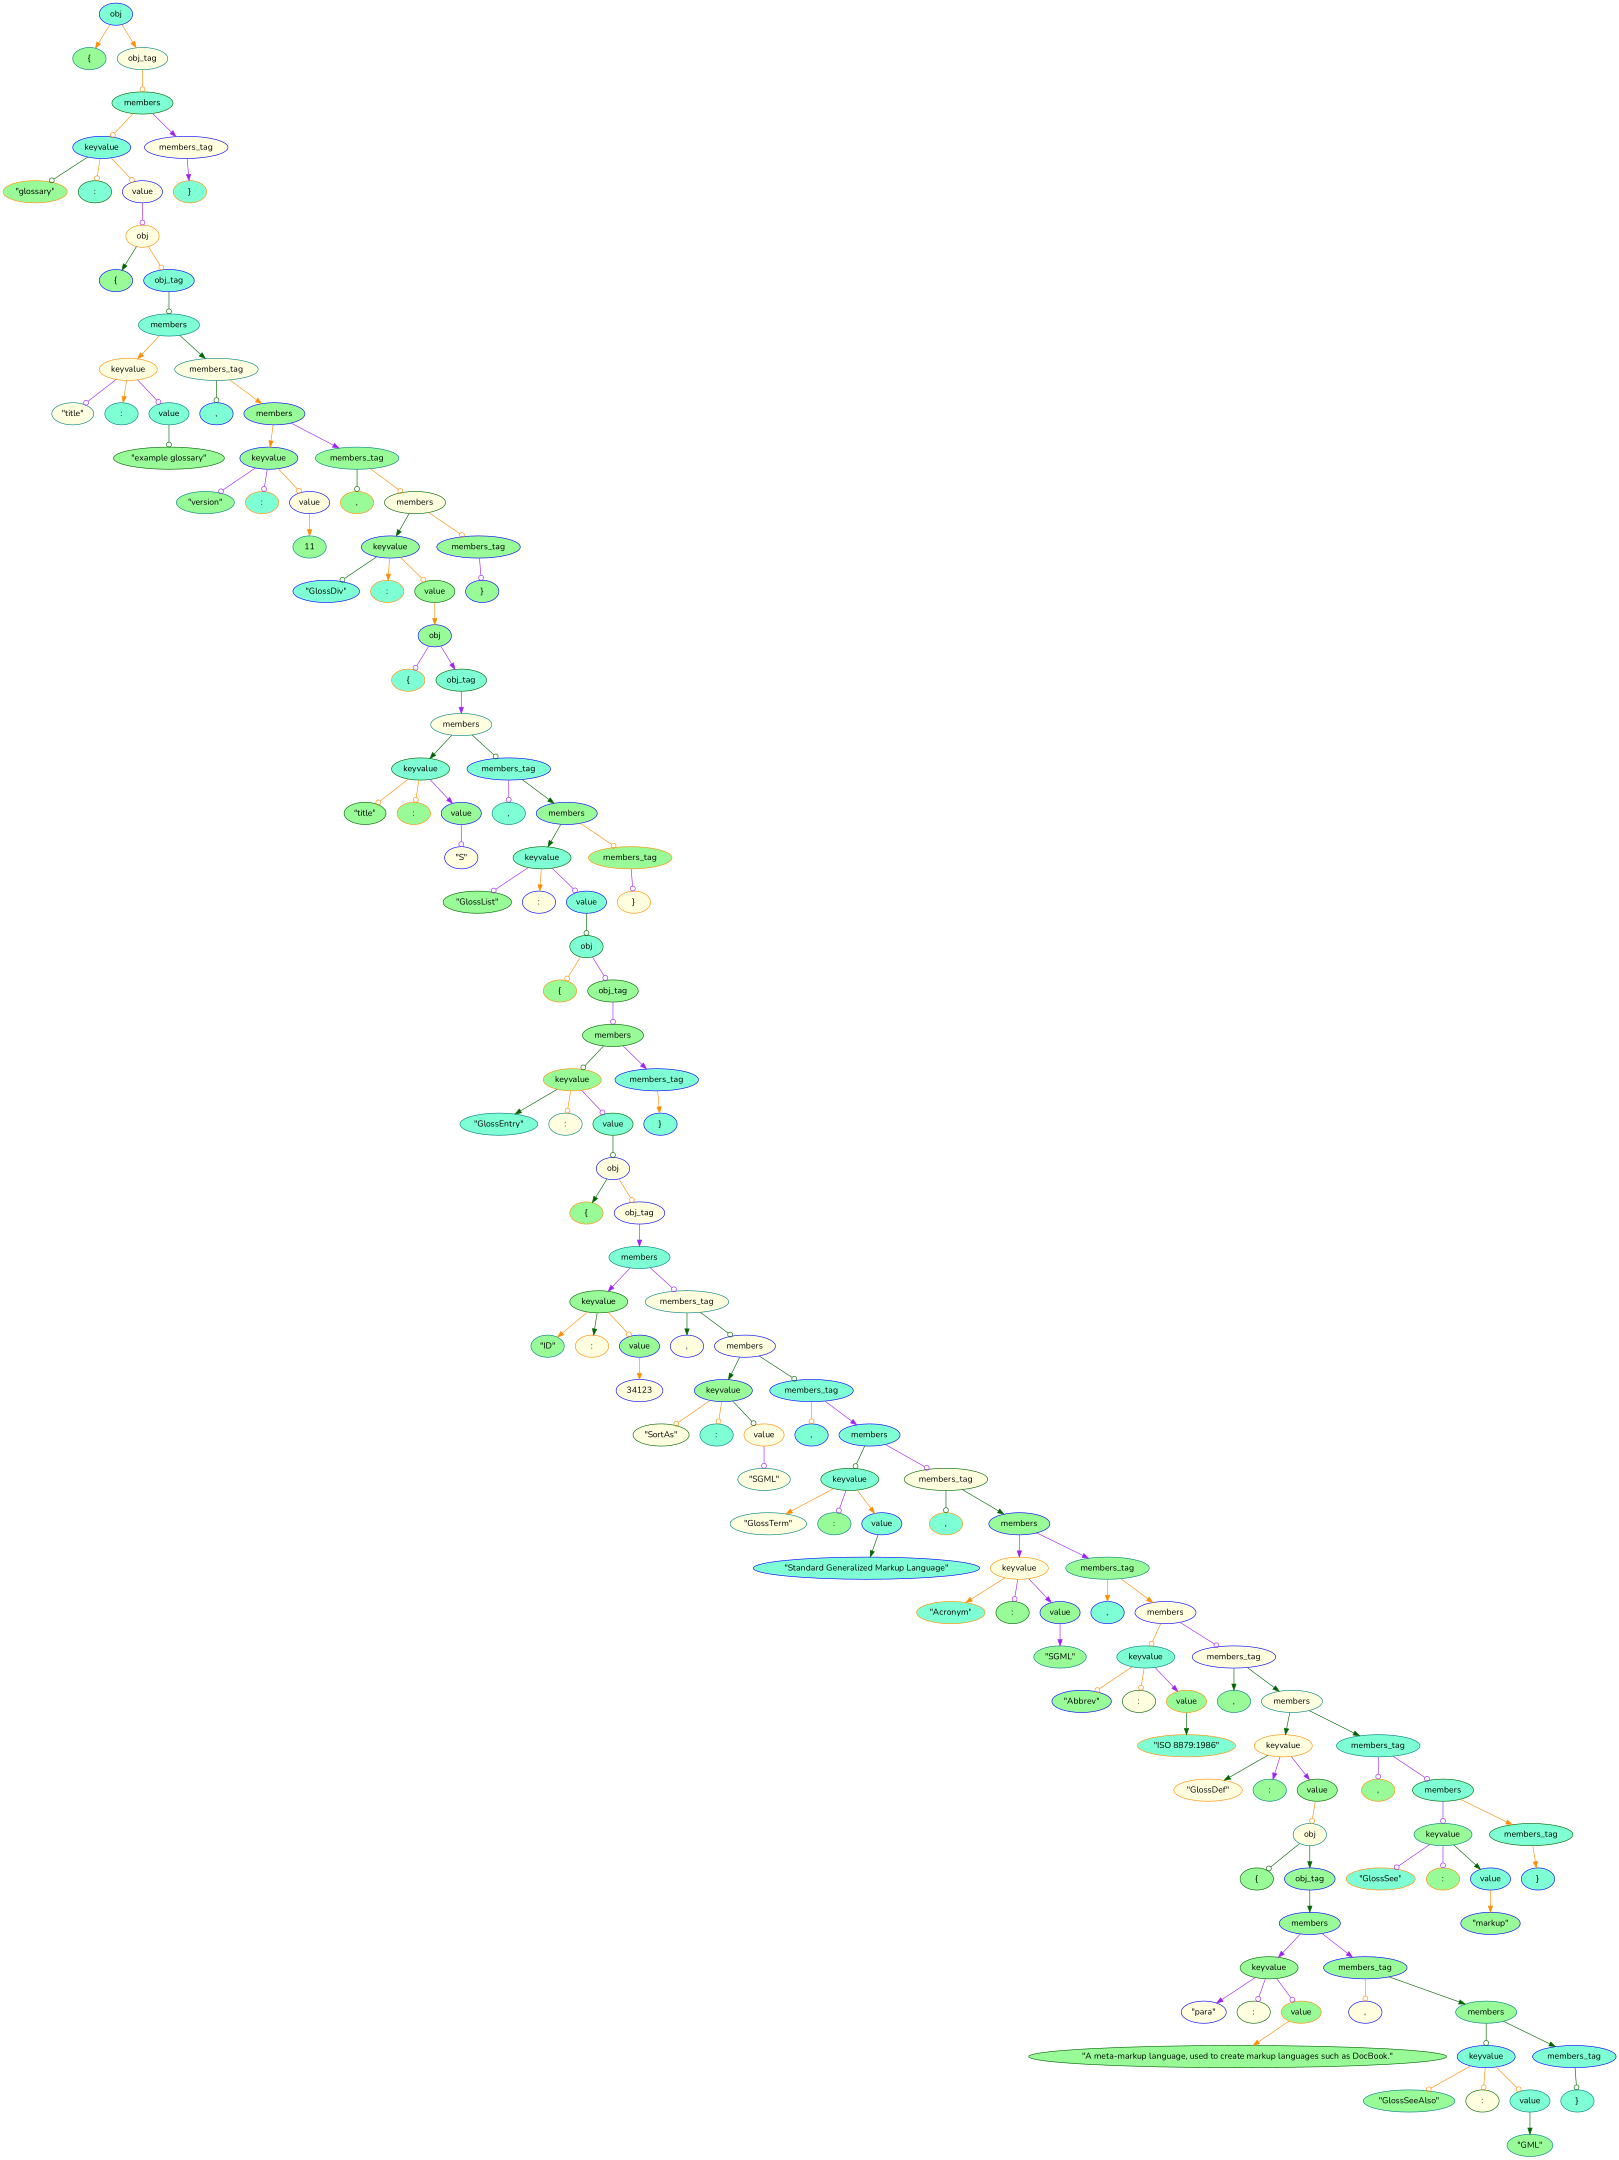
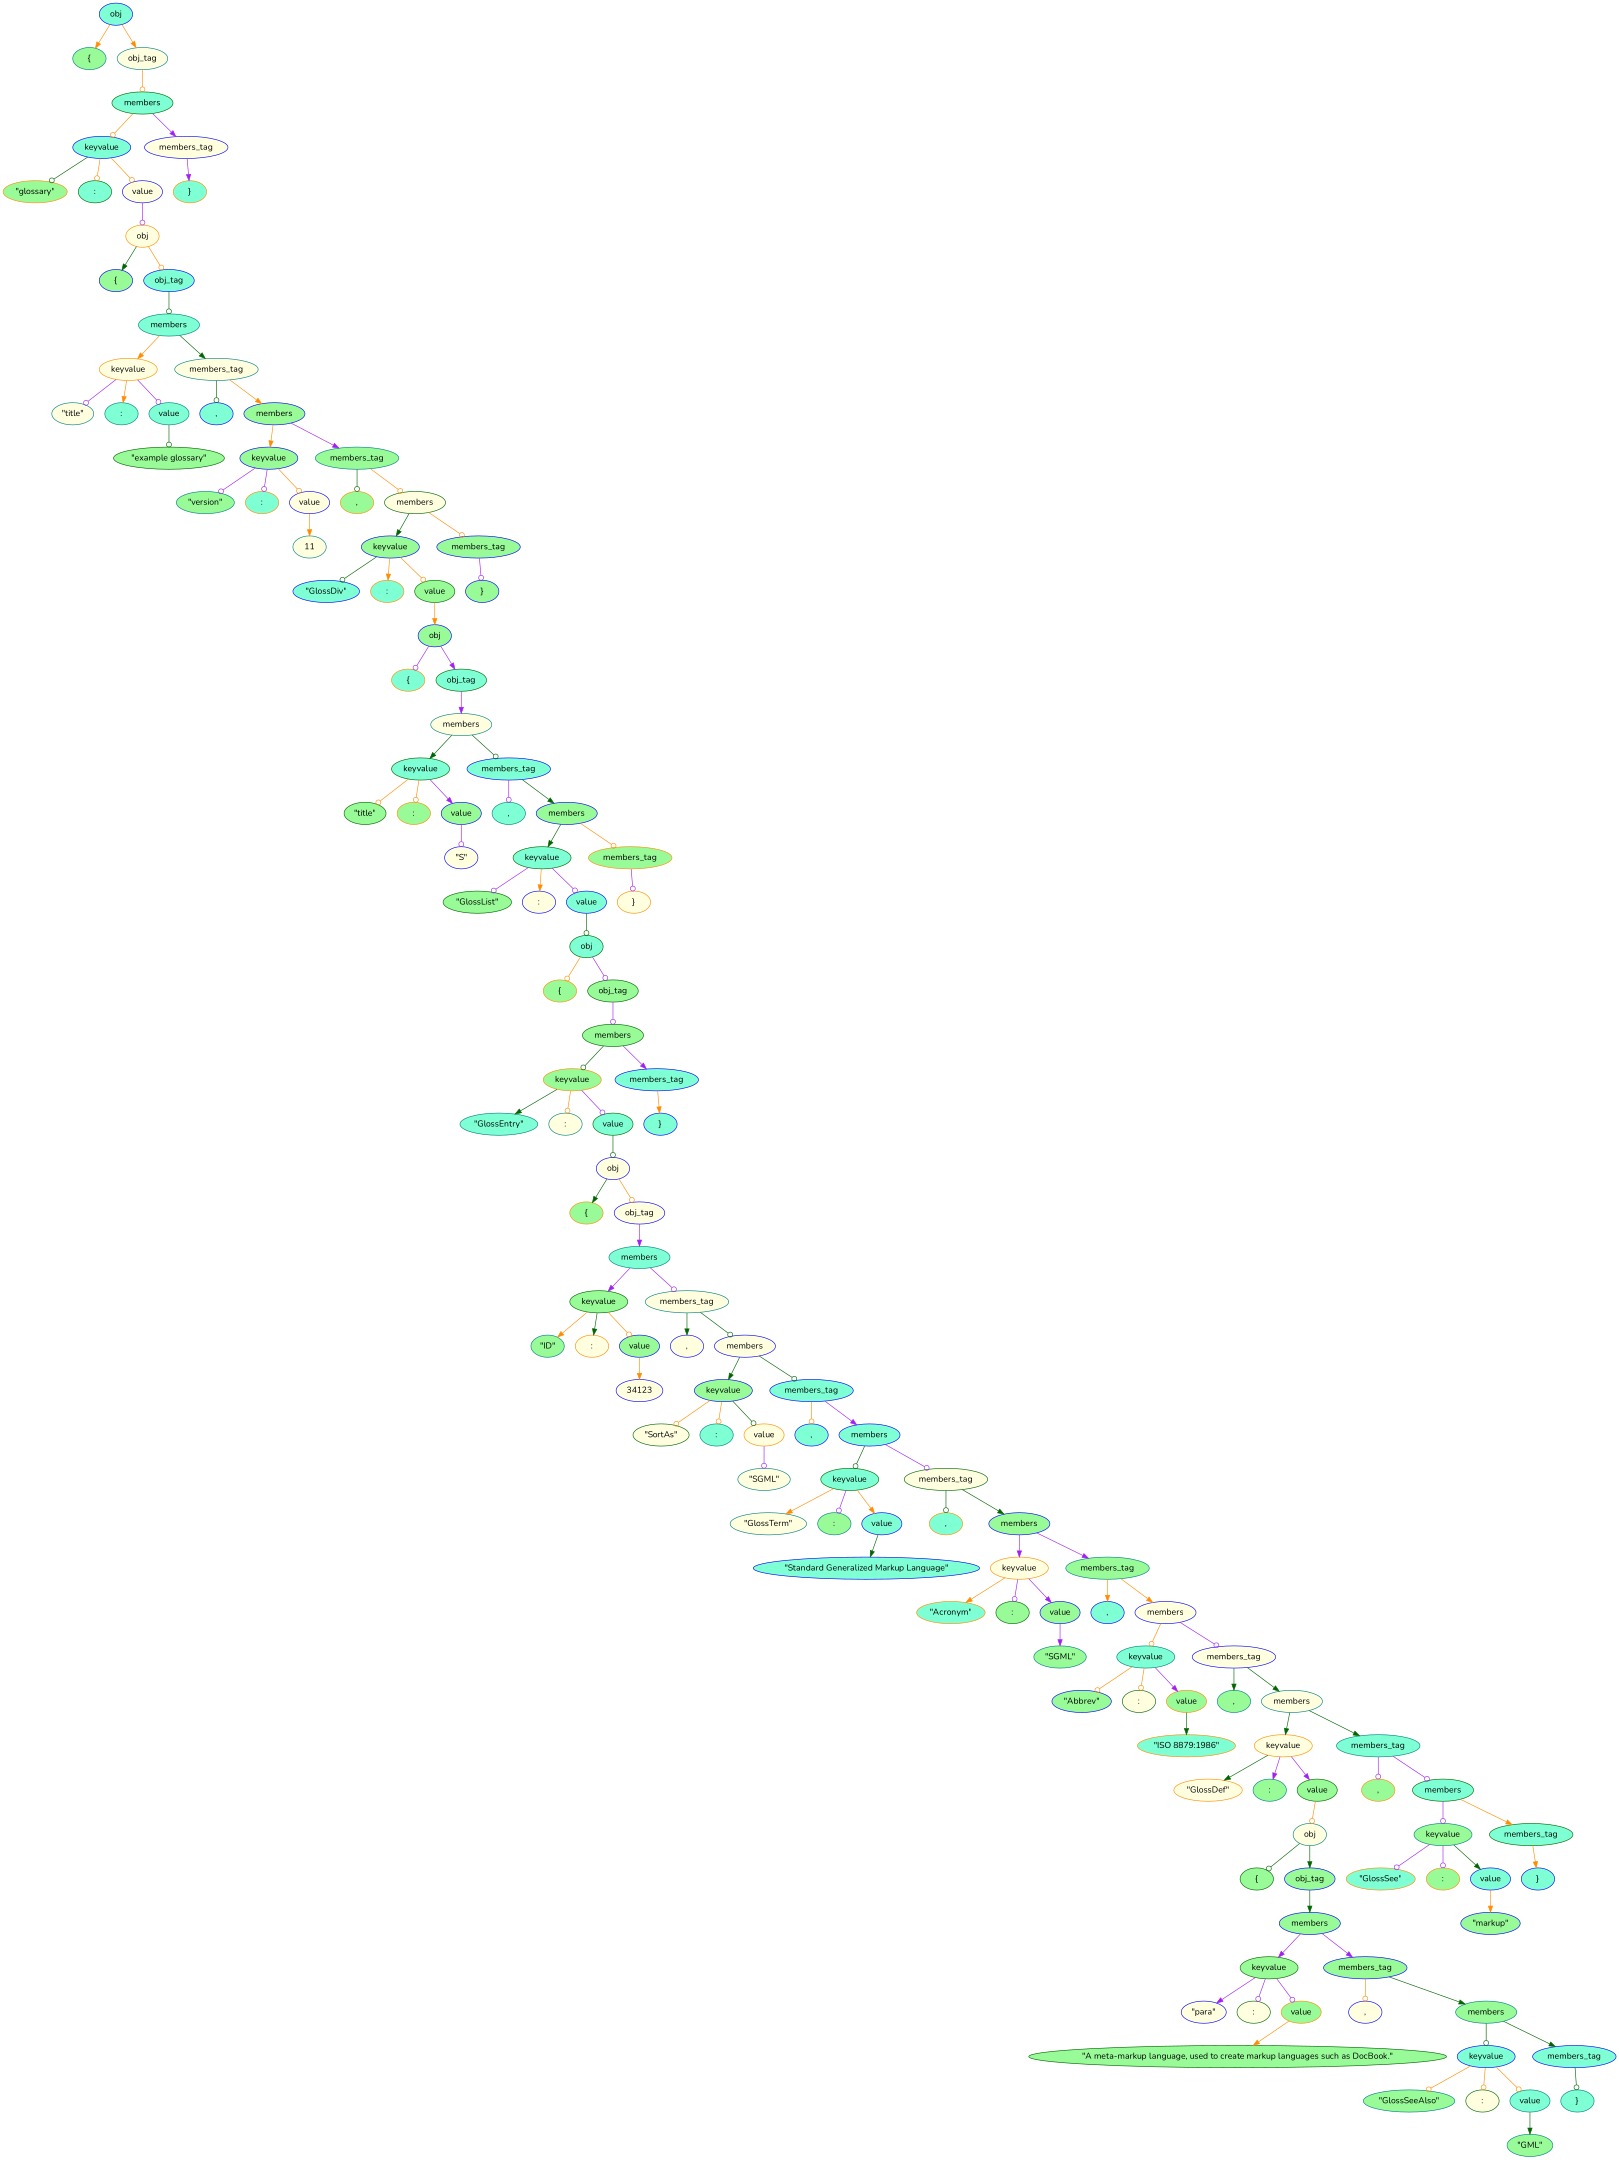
  digraph {
    fontname=Nunito
    node [style=filled fillcolor=palegreen color=blue fontname=Nunito]
    edge [color=darkorange arrowhead=odot fontname=Nunito]
    n1 [label=obj fillcolor=aquamarine]
    n2 [label="{" color=teal]
    n3 [label=obj_tag fillcolor=lightyellow color=teal]
    n4 [label=members fillcolor=aquamarine color=darkgreen]
    n5 [label=keyvalue fillcolor=aquamarine]
    n6 [label=members_tag fillcolor=lightyellow]
    n7 [label="\"glossary\"" color=darkorange]
    n8 [label=":" fillcolor=aquamarine color=darkgreen]
    n9 [label=value fillcolor=lightyellow]
    n10 [label=obj fillcolor=lightyellow color=darkorange]
    n11 [label="{"]
    n12 [label=obj_tag fillcolor=aquamarine]
    n13 [label=members fillcolor=aquamarine color=teal]
    n14 [label=keyvalue fillcolor=lightyellow color=darkorange]
    n15 [label=members_tag fillcolor=lightyellow color=teal]
    n16 [label="\"title\"" fillcolor=lightyellow color=teal]
    n17 [label=":" fillcolor=aquamarine color=teal]
    n18 [label=value fillcolor=aquamarine color=teal]
    n19 [label="\"example glossary\"" color=darkgreen]
    n20 [label="," fillcolor=aquamarine]
    n21 [label=members]
    n22 [label=keyvalue]
    n23 [label=members_tag color=teal]
    n24 [label="\"version\"" color=teal]
    n25 [label=":" fillcolor=aquamarine color=darkorange]
    n26 [label=value fillcolor=lightyellow]
-   n27 [label=11 color=teal]
+   n27 [label=11 fillcolor=lightyellow color=teal]
    n28 [label="," color=darkorange]
    n29 [label=members fillcolor=lightyellow color=darkgreen]
    n30 [label=keyvalue]
    n31 [label=members_tag]
    n32 [label="\"GlossDiv\"" fillcolor=aquamarine]
    n33 [label=":" fillcolor=aquamarine color=darkorange]
    n34 [label=value color=darkgreen]
    n35 [label=obj]
    n36 [label="{" fillcolor=aquamarine color=darkorange]
    n37 [label=obj_tag fillcolor=aquamarine color=darkgreen]
    n38 [label=members fillcolor=lightyellow color=teal]
    n39 [label=keyvalue fillcolor=aquamarine color=darkgreen]
    n40 [label=members_tag fillcolor=aquamarine]
    n41 [label="\"title\"" color=darkgreen]
    n42 [label=":" color=darkorange]
    n43 [label=value]
    n44 [label="\"S\"" fillcolor=lightyellow]
    n45 [label="," fillcolor=aquamarine color=teal]
    n46 [label=members]
    n47 [label=keyvalue fillcolor=aquamarine color=darkgreen]
    n48 [label=members_tag color=darkorange]
    n49 [label="\"GlossList\"" color=darkgreen]
    n50 [label=":" fillcolor=lightyellow]
    n51 [label=value fillcolor=aquamarine]
    n52 [label=obj fillcolor=aquamarine color=darkgreen]
    n53 [label="{" color=darkorange]
    n54 [label=obj_tag color=darkgreen]
    n55 [label=members color=darkgreen]
    n56 [label=keyvalue color=darkorange]
    n57 [label=members_tag fillcolor=aquamarine]
    n58 [label="\"GlossEntry\"" fillcolor=aquamarine color=teal]
    n59 [label=":" fillcolor=lightyellow color=teal]
    n60 [label=value fillcolor=aquamarine color=darkgreen]
    n61 [label=obj fillcolor=lightyellow]
    n62 [label="{" color=darkorange]
    n63 [label=obj_tag fillcolor=lightyellow]
    n64 [label=members fillcolor=aquamarine color=teal]
    n65 [label=keyvalue color=darkgreen]
    n66 [label=members_tag fillcolor=lightyellow color=teal]
    n67 [label="\"ID\"" color=teal]
    n68 [label=":" fillcolor=lightyellow color=darkorange]
    n69 [label=value]
    n70 [label=34123 fillcolor=lightyellow]
    n71 [label="," fillcolor=lightyellow]
    n72 [label=members fillcolor=lightyellow]
    n73 [label=keyvalue]
    n74 [label=members_tag fillcolor=aquamarine]
    n75 [label="\"SortAs\"" fillcolor=lightyellow color=darkgreen]
    n76 [label=":" fillcolor=aquamarine color=teal]
    n77 [label=value fillcolor=lightyellow color=darkorange]
    n78 [label="\"SGML\"" fillcolor=lightyellow color=teal]
    n79 [label="," fillcolor=aquamarine]
    n80 [label=members fillcolor=aquamarine]
    n81 [label=keyvalue fillcolor=aquamarine color=darkgreen]
    n82 [label=members_tag fillcolor=lightyellow color=darkgreen]
    n83 [label="\"GlossTerm\"" fillcolor=lightyellow color=teal]
    n84 [label=":" color=teal]
    n85 [label=value fillcolor=aquamarine]
    n86 [label="\"Standard Generalized Markup Language\"" fillcolor=aquamarine]
    n87 [label="," fillcolor=aquamarine color=darkorange]
    n88 [label=members]
    n89 [label=keyvalue fillcolor=lightyellow color=darkorange]
    n90 [label=members_tag color=teal]
    n91 [label="\"Acronym\"" fillcolor=aquamarine color=darkorange]
    n92 [label=":" color=darkgreen]
    n93 [label=value]
    n94 [label="\"SGML\"" color=teal]
    n95 [label="," fillcolor=aquamarine]
    n96 [label=members fillcolor=lightyellow]
    n97 [label=keyvalue fillcolor=aquamarine color=teal]
    n98 [label=members_tag fillcolor=lightyellow]
    n99 [label="\"Abbrev\""]
    n100 [label=":" fillcolor=lightyellow color=darkgreen]
    n101 [label=value color=darkorange]
    n102 [label="\"ISO 8879:1986\"" fillcolor=aquamarine color=darkorange]
    n103 [label="," color=teal]
    n104 [label=members fillcolor=lightyellow color=teal]
    n105 [label=keyvalue fillcolor=lightyellow color=darkorange]
    n106 [label=members_tag fillcolor=aquamarine color=teal]
    n107 [label="\"GlossDef\"" fillcolor=lightyellow color=darkorange]
    n108 [label=":" color=teal]
    n109 [label=value color=darkgreen]
    n110 [label=obj fillcolor=lightyellow color=teal]
    n111 [label="{" color=darkgreen]
    n112 [label=obj_tag]
    n113 [label=members]
    n114 [label=keyvalue color=darkgreen]
    n115 [label=members_tag]
    n116 [label="\"para\"" fillcolor=lightyellow]
    n117 [label=":" fillcolor=lightyellow color=darkgreen]
    n118 [label=value color=darkorange]
    n119 [label="\"A meta-markup language, used to create markup languages such as DocBook.\"" color=darkgreen]
    n120 [label="," fillcolor=lightyellow]
    n121 [label=members color=teal]
    n122 [label=keyvalue fillcolor=aquamarine]
    n123 [label=members_tag fillcolor=aquamarine]
    n124 [label="\"GlossSeeAlso\"" color=teal]
    n125 [label=":" fillcolor=lightyellow color=darkgreen]
    n126 [label=value fillcolor=aquamarine color=teal]
    n127 [label="\"GML\"" color=teal]
    n128 [label="}" fillcolor=aquamarine color=teal]
    n129 [label="," color=darkorange]
    n130 [label=members fillcolor=aquamarine color=darkgreen]
    n131 [label=keyvalue color=teal]
    n132 [label=members_tag fillcolor=aquamarine color=darkgreen]
    n133 [label="\"GlossSee\"" fillcolor=aquamarine color=darkorange]
    n134 [label=":" color=darkorange]
    n135 [label=value fillcolor=aquamarine]
    n136 [label="\"markup\""]
    n137 [label="}" fillcolor=aquamarine]
    n138 [label="}" fillcolor=aquamarine]
    n139 [label="}" fillcolor=lightyellow color=darkorange]
    n140 [label="}"]
    n141 [label="}" fillcolor=aquamarine color=darkorange]
    n1 -> n2 [arrowhead=normal]
    n1 -> n3 [arrowhead=normal]
    n3 -> n4
    n4 -> n5
    n4 -> n6 [color=purple arrowhead=normal]
    n5 -> n7 [color=darkgreen]
    n5 -> n8
    n5 -> n9
    n6 -> n141 [color=purple arrowhead=normal]
    n9 -> n10 [color=purple]
    n10 -> n11 [color=darkgreen arrowhead=normal]
    n10 -> n12
    n12 -> n13 [color=darkgreen]
    n13 -> n14 [arrowhead=normal]
    n13 -> n15 [color=darkgreen arrowhead=normal]
    n14 -> n16 [color=purple]
    n14 -> n17 [arrowhead=normal]
    n14 -> n18 [color=purple]
    n15 -> n20 [color=darkgreen]
    n15 -> n21 [arrowhead=normal]
    n18 -> n19 [color=darkgreen]
    n21 -> n22 [arrowhead=normal]
    n21 -> n23 [color=purple arrowhead=normal]
    n22 -> n24 [color=purple]
    n22 -> n25 [color=purple]
    n22 -> n26
    n23 -> n28 [color=darkgreen]
    n23 -> n29
    n26 -> n27 [arrowhead=normal]
    n29 -> n30 [color=darkgreen arrowhead=normal]
    n29 -> n31
    n30 -> n32 [color=darkgreen]
    n30 -> n33 [arrowhead=normal]
    n30 -> n34
    n31 -> n140 [color=purple]
    n34 -> n35 [arrowhead=normal]
    n35 -> n36 [color=purple]
    n35 -> n37 [color=purple arrowhead=normal]
    n37 -> n38 [color=purple arrowhead=normal]
    n38 -> n39 [color=darkgreen arrowhead=normal]
    n38 -> n40 [color=darkgreen]
    n39 -> n41
    n39 -> n42
    n39 -> n43 [color=purple arrowhead=normal]
    n40 -> n45 [color=purple]
    n40 -> n46 [color=darkgreen arrowhead=normal]
    n43 -> n44 [color=purple]
    n46 -> n47 [color=darkgreen arrowhead=normal]
    n46 -> n48
    n47 -> n49 [color=purple]
    n47 -> n50 [arrowhead=normal]
    n47 -> n51 [color=purple]
    n48 -> n139 [color=purple]
    n51 -> n52 [color=darkgreen]
    n52 -> n53
    n52 -> n54 [color=purple]
    n54 -> n55 [color=purple]
    n55 -> n56 [color=darkgreen]
    n55 -> n57 [color=purple arrowhead=normal]
    n56 -> n58 [color=darkgreen arrowhead=normal]
    n56 -> n59
    n56 -> n60 [color=purple]
    n57 -> n138 [arrowhead=normal]
    n60 -> n61 [color=darkgreen]
    n61 -> n62 [color=darkgreen arrowhead=normal]
    n61 -> n63
    n63 -> n64 [color=purple arrowhead=normal]
    n64 -> n65 [color=purple arrowhead=normal]
    n64 -> n66 [color=purple]
    n65 -> n67 [arrowhead=normal]
    n65 -> n68 [color=darkgreen arrowhead=normal]
    n65 -> n69
    n66 -> n71 [color=darkgreen arrowhead=normal]
    n66 -> n72 [color=darkgreen]
    n69 -> n70 [arrowhead=normal]
    n72 -> n73 [color=darkgreen arrowhead=normal]
    n72 -> n74 [color=darkgreen]
    n73 -> n75
    n73 -> n76
    n73 -> n77 [color=darkgreen]
    n74 -> n79
    n74 -> n80 [color=purple arrowhead=normal]
    n77 -> n78 [color=purple]
    n80 -> n81 [color=darkgreen]
    n80 -> n82 [color=purple]
    n81 -> n83 [arrowhead=normal]
    n81 -> n84 [color=purple]
    n81 -> n85 [arrowhead=normal]
    n82 -> n87 [color=darkgreen]
    n82 -> n88 [color=darkgreen arrowhead=normal]
    n85 -> n86 [color=darkgreen arrowhead=normal]
    n88 -> n89 [color=purple arrowhead=normal]
    n88 -> n90 [color=purple arrowhead=normal]
    n89 -> n91 [arrowhead=normal]
    n89 -> n92 [color=purple]
    n89 -> n93 [color=purple arrowhead=normal]
    n90 -> n95 [arrowhead=normal]
    n90 -> n96 [arrowhead=normal]
    n93 -> n94 [color=purple arrowhead=normal]
    n96 -> n97
    n96 -> n98 [color=purple]
    n97 -> n99
    n97 -> n100
    n97 -> n101 [color=purple arrowhead=normal]
    n98 -> n103 [color=darkgreen arrowhead=normal]
    n98 -> n104 [color=darkgreen arrowhead=normal]
    n101 -> n102 [color=darkgreen arrowhead=normal]
    n104 -> n105 [color=darkgreen arrowhead=normal]
    n104 -> n106 [color=darkgreen arrowhead=normal]
    n105 -> n107 [color=darkgreen arrowhead=normal]
    n105 -> n108 [color=purple arrowhead=normal]
    n105 -> n109 [color=purple arrowhead=normal]
    n106 -> n129 [color=purple]
    n106 -> n130 [color=purple]
    n109 -> n110
    n110 -> n111 [color=darkgreen]
    n110 -> n112 [color=darkgreen arrowhead=normal]
    n112 -> n113 [color=darkgreen arrowhead=normal]
    n113 -> n114 [color=purple arrowhead=normal]
    n113 -> n115 [color=purple arrowhead=normal]
    n114 -> n116 [color=purple arrowhead=normal]
    n114 -> n117 [color=purple]
    n114 -> n118 [color=purple]
    n115 -> n120
    n115 -> n121 [color=darkgreen arrowhead=normal]
    n118 -> n119 [arrowhead=normal]
    n121 -> n122 [color=darkgreen]
    n121 -> n123 [color=darkgreen arrowhead=normal]
    n122 -> n124
    n122 -> n125
    n122 -> n126
    n123 -> n128 [color=darkgreen]
    n126 -> n127 [color=darkgreen arrowhead=normal]
    n130 -> n131 [color=purple]
    n130 -> n132 [arrowhead=normal]
    n131 -> n133 [color=purple]
    n131 -> n134 [color=purple]
    n131 -> n135 [color=darkgreen arrowhead=normal]
    n132 -> n137 [arrowhead=normal]
    n135 -> n136 [arrowhead=normal]
  }
